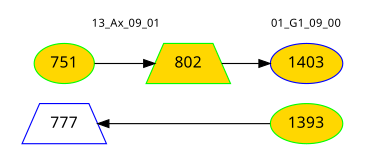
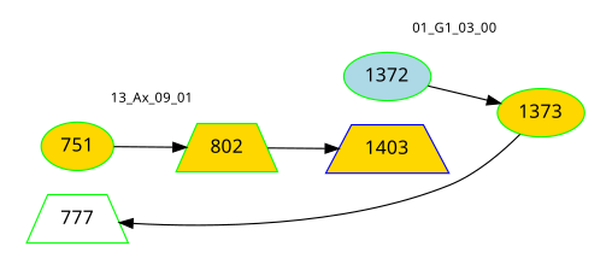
  digraph {
    fontname="Noto Sans"
    rankdir=LR
    node [color=green fillcolor=gold fontname="Noto Sans" shape=ellipse style=filled]
    edge [color=black fontname="Noto Sans"]
    n1 [label=751]
-   n2 [color=blue fillcolor=white label=777 shape=trapezium]
+   n2 [fillcolor=white label=777 shape=trapezium]
    n3 [label=802 shape=trapezium]
-   n5 [label=1393]
-   n6 [color=blue label=1403]
+   n4 [fillcolor=lightblue label=1372]
+   n5 [label=1373]
+   n6 [color=blue label=1403 shape=trapezium]
    subgraph cluster_1 {
      color=white
      fontsize=10
      label="13_Ax_09_01"
      n1
      n2
      n3
    }
    subgraph cluster_2 {
      color=white
      fontsize=10
-     label="01_G1_09_00"
+     label="01_G1_03_00"
+     n4
      n5
      n6
    }
    n1 -> n3
    n3 -> n6
+   n4 -> n5
    n5 -> n2
  }
